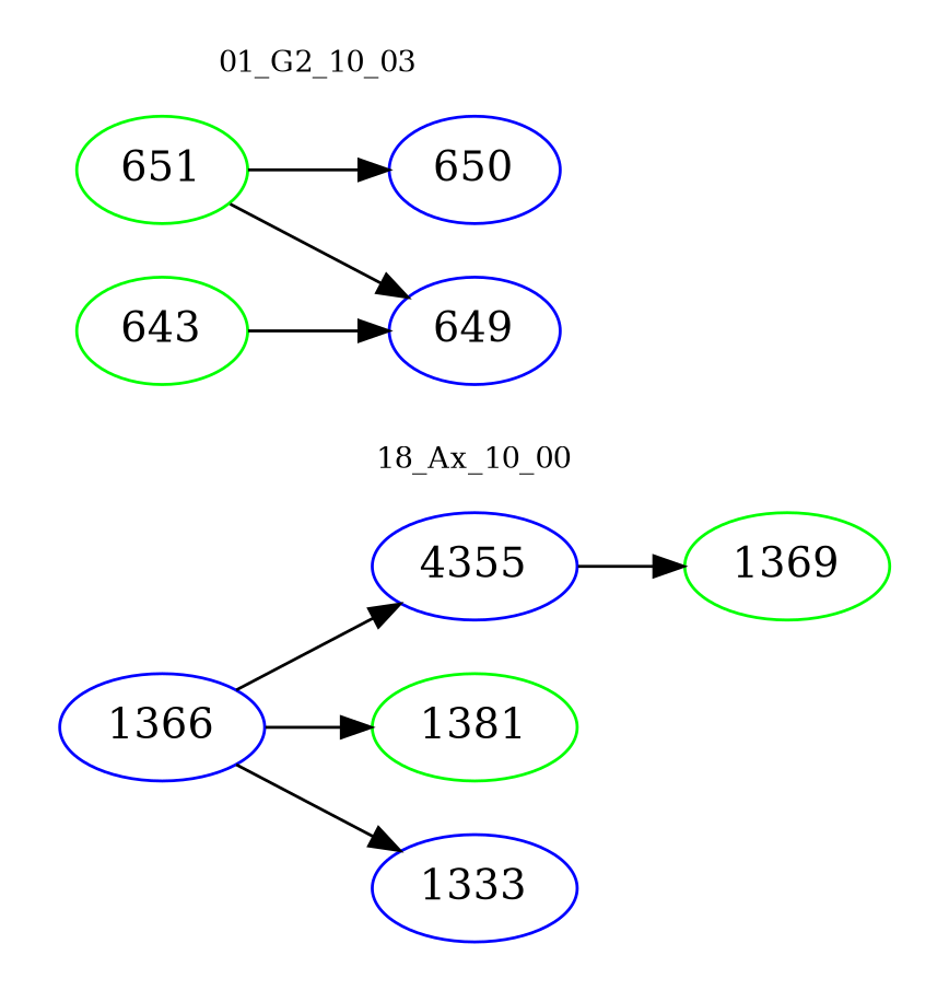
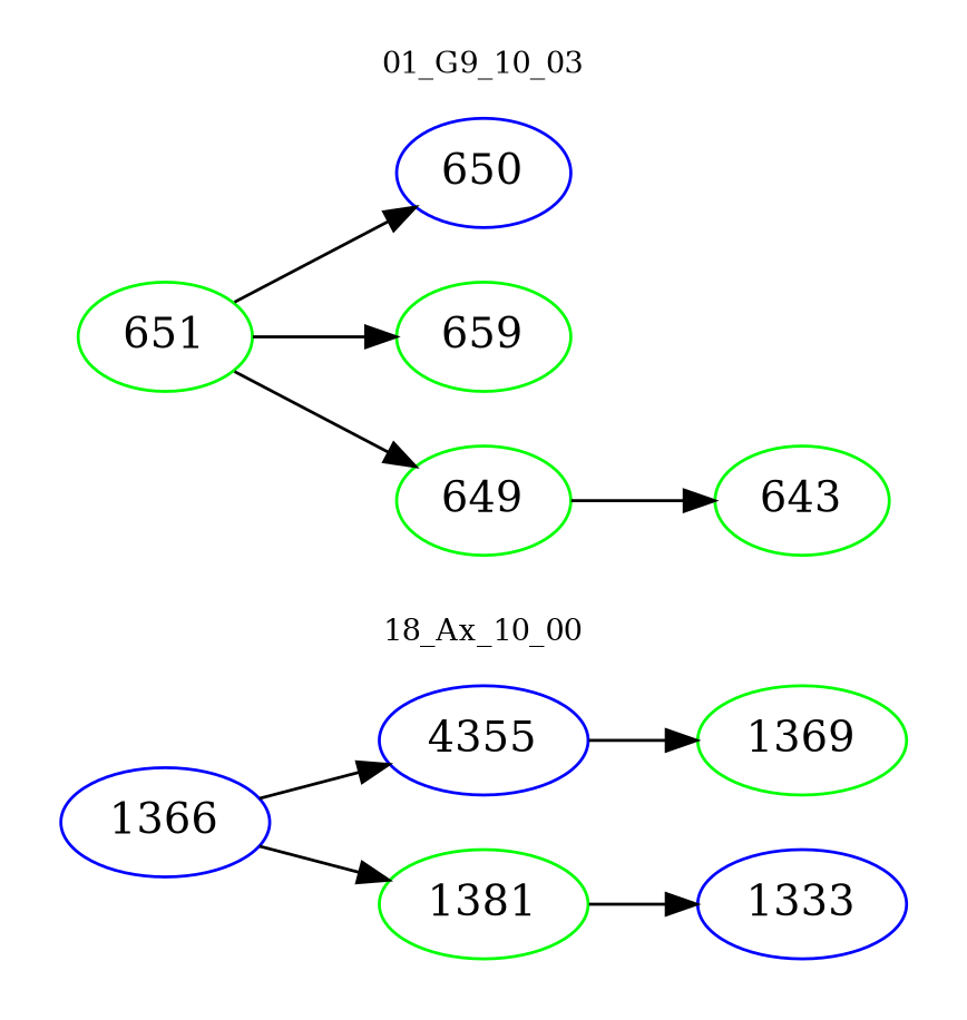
  digraph {
    rankdir=LR
    node [color=blue]
    edge [color=black]
    n1 [label=1366]
    n2 [label=1333]
    n3 [color=green label=1381]
    n4 [label=4355]
    n5 [color=green label=1369]
    n6 [color=green label=651]
-   n7 [label=649]
+   n7 [color=green label=649]
+   n8 [color=green label=659]
    n9 [label=650]
    n10 [color=green label=643]
    subgraph cluster_1 {
      color=white
      fontsize=10
      label="18_Ax_10_00"
      n1
      n2
      n3
      n4
      n5
    }
    subgraph cluster_2 {
      color=white
      fontsize=10
-     label="01_G2_10_03"
+     label="01_G9_10_03"
      n6
      n7
+     n8
      n9
      n10
    }
-   n1 -> n2
+   n3 -> n2
    n1 -> n3
    n1 -> n4
    n4 -> n5
    n6 -> n7
+   n6 -> n8
    n6 -> n9
-   n10 -> n7
+   n7 -> n10
  }
